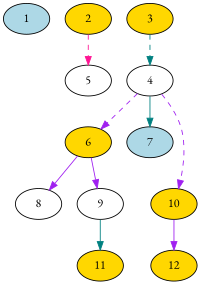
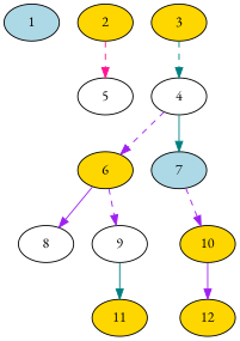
  digraph {
    fontname="EB Garamond"
    node [alpha=0.02 fillcolor=gold fontname="EB Garamond" style=filled]
    edge [color=purple fontname="EB Garamond" style=dashed]
    1 [alpha=0.04 expect_size=7273383675187421 fillcolor=lightblue]
    2 [alpha=0.19 expect_size=24500658468579]
    5 [alpha=0.14 expect_size=870757291728117 fillcolor=white]
    3 [expect_size=329735001989258]
    4 [alpha=0.20 expect_size=404467568761264 fillcolor=white]
    6 [expect_size=81896954976968]
    7 [alpha=0.16 expect_size=986911342592000000 fillcolor=lightblue]
    8 [alpha=0.10 expect_size=3871606768995926016 fillcolor=white]
    9 [alpha=0.19 expect_size=3194070180493787136 fillcolor=white]
    10 [alpha=0.17 expect_size=217880053514190]
    11 [expect_size=1084204226894102528]
    12 [alpha=0.03 expect_size=1451541232229213]
    2 -> 5 [color=deeppink]
    3 -> 4 [color=teal]
    4 -> 6
    4 -> 7 [color=teal style=solid]
    6 -> 8 [style=solid]
-   6 -> 9 [style=solid]
-   4 -> 10
+   6 -> 9
+   7 -> 10
    9 -> 11 [color=teal style=solid]
    10 -> 12 [style=solid]
  }
